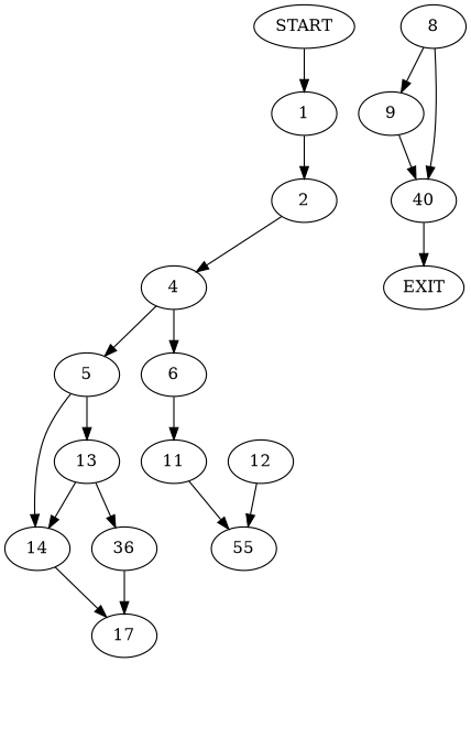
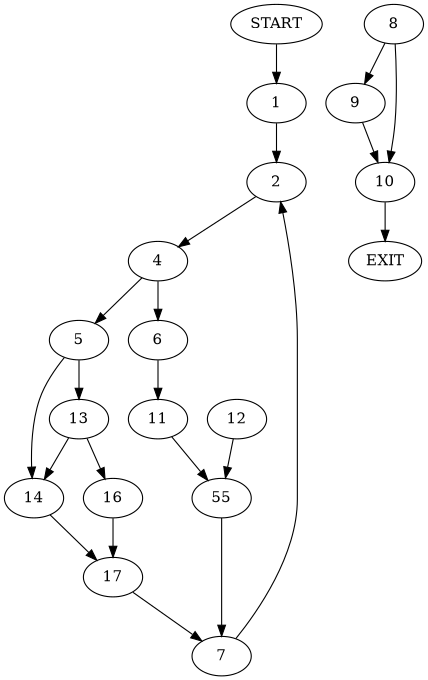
  digraph {
    n1 [label=START]
    1
    2
    n4 [label=EXIT]
    4
    5
    6
+   7
    8
    9
-   10 [label=40]
+   10
    13
    14
    11
-   16 [label=36]
+   16
    17
    n17 [label=55]
    12
    n1 -> 1
    1 -> 2
    2 -> 4
    4 -> 5
    4 -> 6
    5 -> 13
    5 -> 14
    6 -> 11
+   7 -> 2
    8 -> 9
    8 -> 10
    9 -> 10
    10 -> n4
    13 -> 14
    13 -> 16
    14 -> 17
    11 -> n17
    16 -> 17
+   17 -> 7
+   n17 -> 7
    12 -> n17
  }
